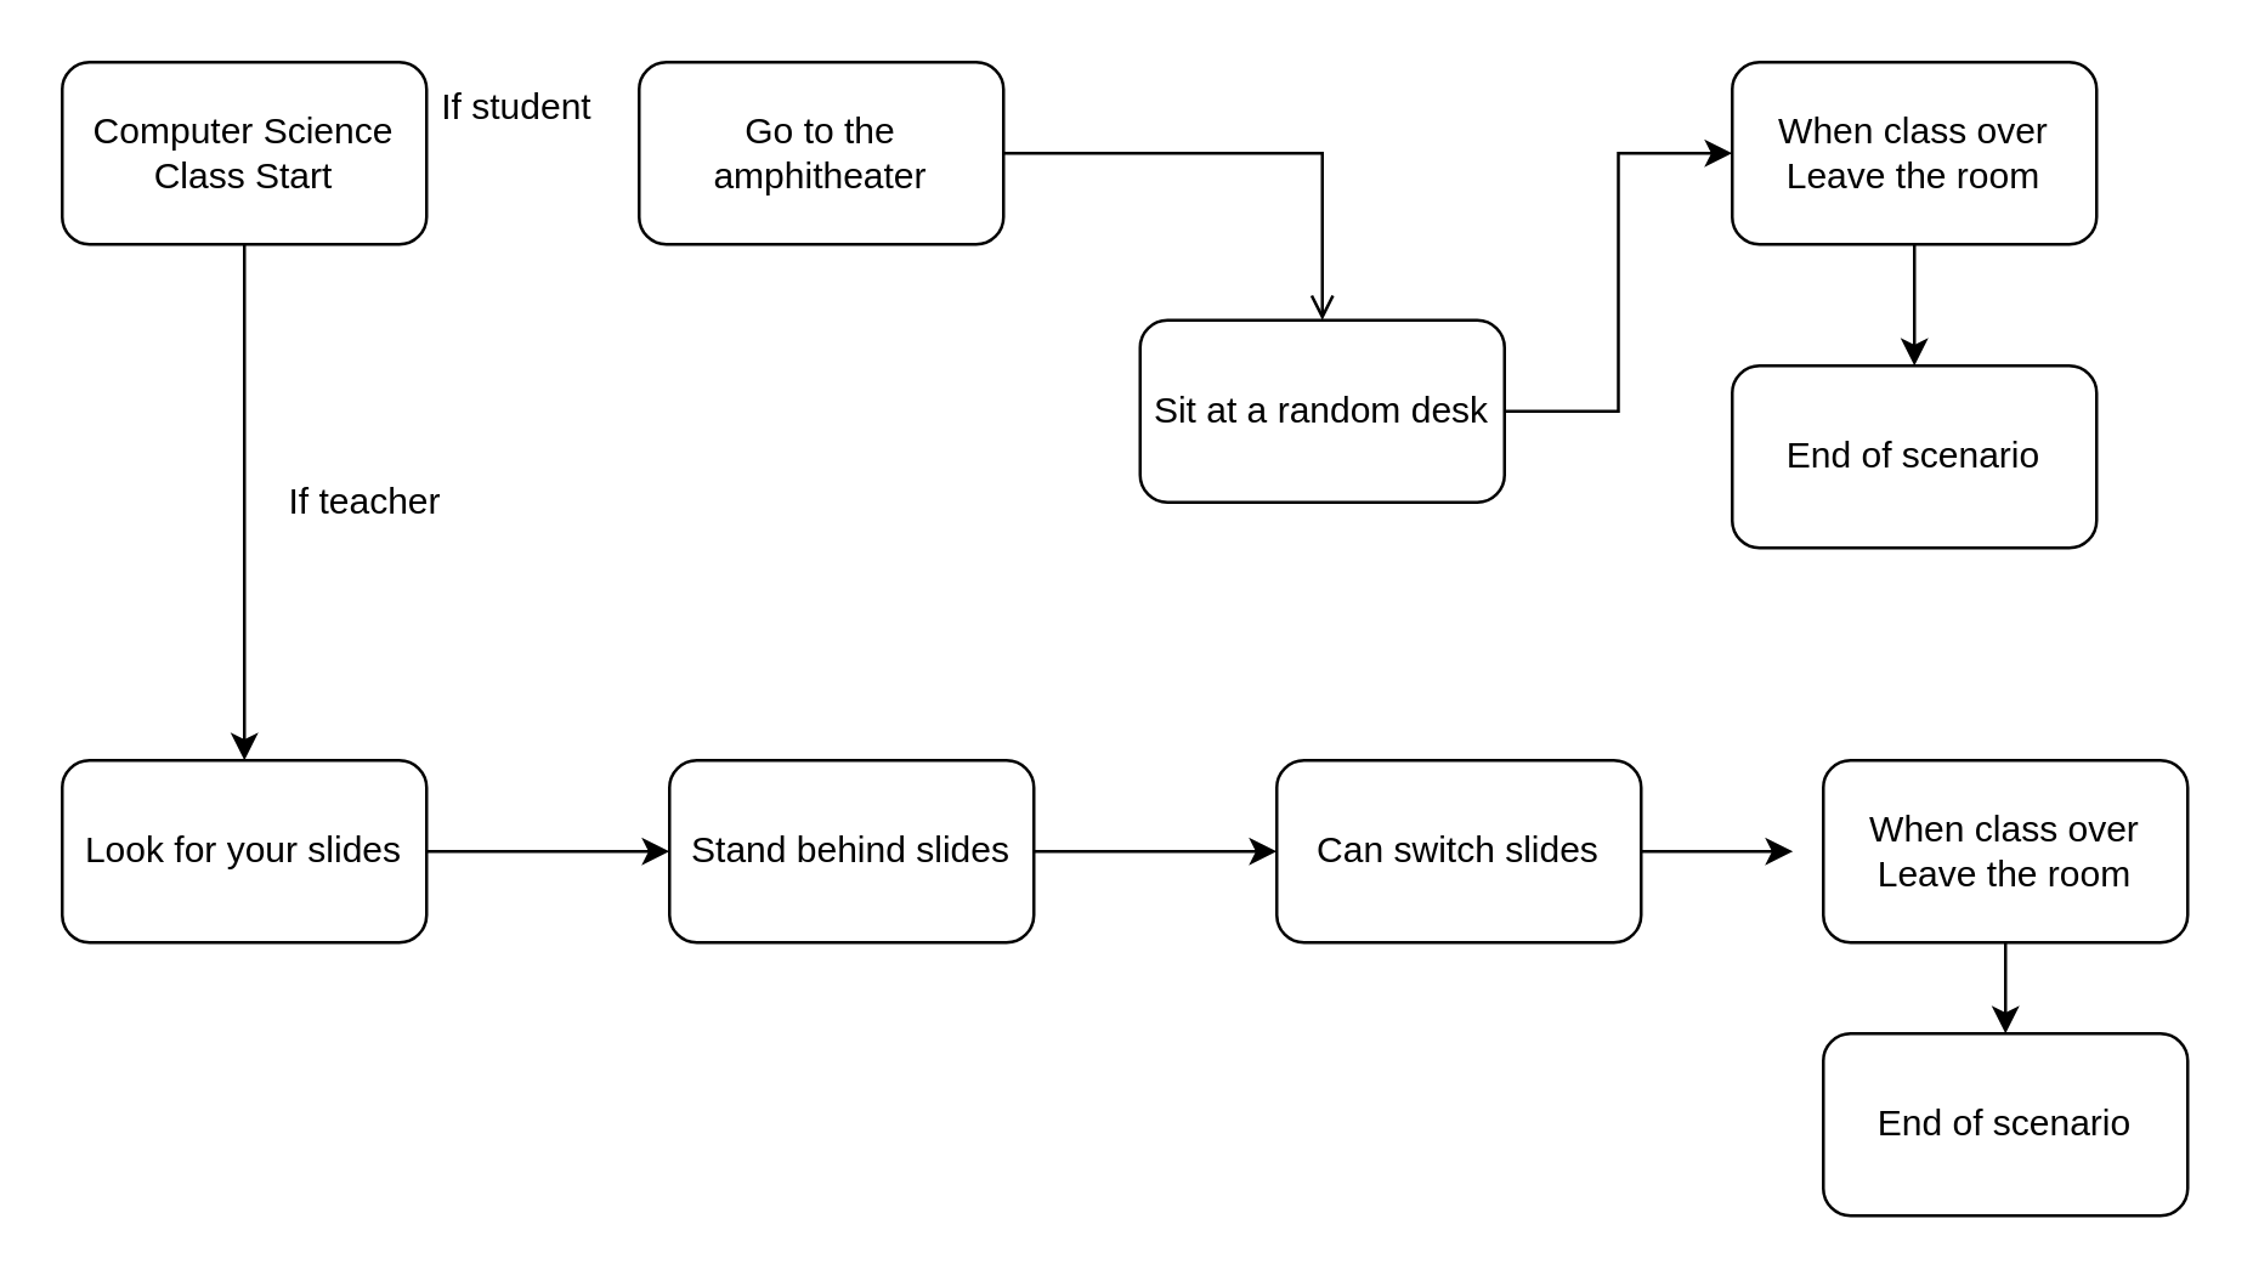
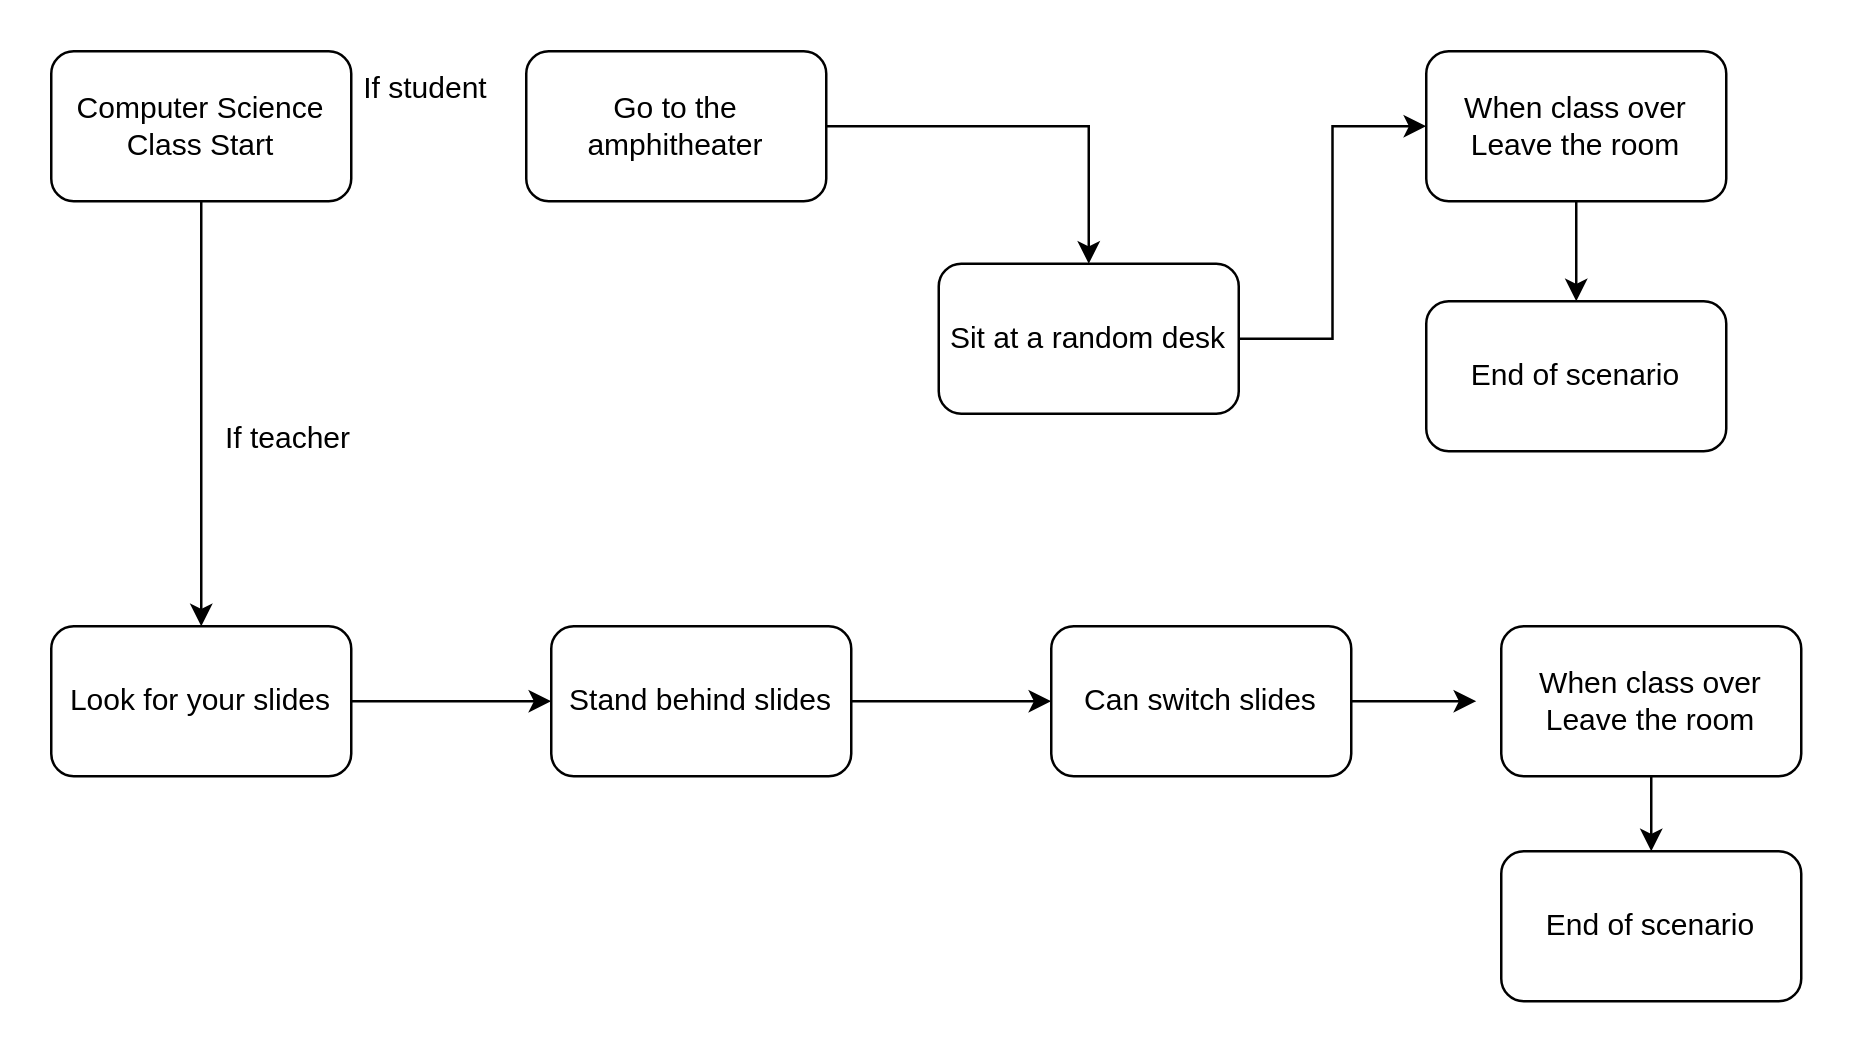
  <mxCell id="0" />
  <mxCell id="1" parent="0" />
  <mxCell id="2" style="edgeStyle=orthogonalEdgeStyle;rounded=0;orthogonalLoop=1;jettySize=auto;html=1;" edge="1" parent="1" source="3"><mxGeometry relative="1" as="geometry"><mxPoint x="80" y="250" as="targetPoint" /></mxGeometry></mxCell>
  <mxCell id="3" value="Computer Science Class Start" style="rounded=1;whiteSpace=wrap;html=1;" vertex="1" parent="1"><mxGeometry y="20" width="120" height="60" as="geometry" x="20" /></mxCell>
- <mxCell id="4" value="" style="edgeStyle=orthogonalEdgeStyle;rounded=0;orthogonalLoop=1;jettySize=auto;html=1;endArrow=open;" edge="1" parent="1" source="5" target="7"><mxGeometry relative="1" as="geometry" /></mxCell>
+ <mxCell id="4" value="" style="edgeStyle=orthogonalEdgeStyle;rounded=0;orthogonalLoop=1;jettySize=auto;html=1;" edge="1" parent="1" source="5" target="7"><mxGeometry relative="1" as="geometry" /></mxCell>
  <mxCell id="5" value="Go to the amphitheater" style="rounded=1;whiteSpace=wrap;html=1;" vertex="1" parent="1"><mxGeometry x="210" y="20" width="120" height="60" as="geometry" /></mxCell>
  <mxCell id="6" style="edgeStyle=orthogonalEdgeStyle;rounded=0;orthogonalLoop=1;jettySize=auto;html=1;entryX=0;entryY=0.5;entryDx=0;entryDy=0;" edge="1" parent="1" source="7" target="10"><mxGeometry relative="1" as="geometry"><mxPoint x="560" y="50" as="targetPoint" /></mxGeometry></mxCell>
  <mxCell id="7" value="Sit at a random desk" style="whiteSpace=wrap;html=1;rounded=1;" vertex="1" parent="1"><mxGeometry x="375" y="105" width="120" height="60" as="geometry" /></mxCell>
  <mxCell id="8" value="If student" style="text;html=1;strokeColor=none;fillColor=none;align=center;verticalAlign=middle;whiteSpace=wrap;rounded=0;" vertex="1" parent="1"><mxGeometry x="140" y="20" width="60" height="30" as="geometry" /></mxCell>
  <mxCell id="9" style="edgeStyle=orthogonalEdgeStyle;rounded=0;orthogonalLoop=1;jettySize=auto;html=1;" edge="1" parent="1" source="10"><mxGeometry relative="1" as="geometry"><mxPoint x="630" y="120" as="targetPoint" /></mxGeometry></mxCell>
  <mxCell id="10" value="When class over Leave the room" style="rounded=1;whiteSpace=wrap;html=1;" vertex="1" parent="1"><mxGeometry x="570" y="20" width="120" height="60" as="geometry" /></mxCell>
  <mxCell id="11" value="End of scenario" style="rounded=1;whiteSpace=wrap;html=1;" vertex="1" parent="1"><mxGeometry x="570" y="120" width="120" height="60" as="geometry" /></mxCell>
- <mxCell id="12" value="If teacher" style="text;html=1;strokeColor=none;fillColor=none;align=center;verticalAlign=middle;whiteSpace=wrap;rounded=0;" vertex="1" parent="1"><mxGeometry x="90" y="150" width="60" height="30" as="geometry" /></mxCell>
+ <mxCell id="12" value="If teacher" style="text;html=1;strokeColor=none;fillColor=none;align=center;verticalAlign=middle;whiteSpace=wrap;rounded=0;" vertex="1" parent="1"><mxGeometry x="85" y="160" width="60" height="30" as="geometry" /></mxCell>
  <mxCell id="13" style="edgeStyle=orthogonalEdgeStyle;rounded=0;orthogonalLoop=1;jettySize=auto;html=1;" edge="1" parent="1" source="14"><mxGeometry relative="1" as="geometry"><mxPoint x="220" y="280" as="targetPoint" /></mxGeometry></mxCell>
  <mxCell id="14" value="Look for your slides" style="rounded=1;whiteSpace=wrap;html=1;" vertex="1" parent="1"><mxGeometry y="250" width="120" height="60" as="geometry" x="20" /></mxCell>
  <mxCell id="15" style="edgeStyle=orthogonalEdgeStyle;rounded=0;orthogonalLoop=1;jettySize=auto;html=1;" edge="1" parent="1" source="16"><mxGeometry relative="1" as="geometry"><mxPoint x="420" y="280" as="targetPoint" /></mxGeometry></mxCell>
  <mxCell id="16" value="Stand behind slides" style="rounded=1;whiteSpace=wrap;html=1;" vertex="1" parent="1"><mxGeometry x="220" y="250" width="120" height="60" as="geometry" /></mxCell>
  <mxCell id="17" style="edgeStyle=orthogonalEdgeStyle;rounded=0;orthogonalLoop=1;jettySize=auto;html=1;" edge="1" parent="1" source="18"><mxGeometry relative="1" as="geometry"><mxPoint x="590" y="280" as="targetPoint" /></mxGeometry></mxCell>
  <mxCell id="18" value="Can switch slides" style="rounded=1;whiteSpace=wrap;html=1;" vertex="1" parent="1"><mxGeometry x="420" y="250" width="120" height="60" as="geometry" /></mxCell>
  <mxCell id="19" style="edgeStyle=orthogonalEdgeStyle;rounded=0;orthogonalLoop=1;jettySize=auto;html=1;entryX=0.5;entryY=0;entryDx=0;entryDy=0;" edge="1" parent="1" source="20" target="21"><mxGeometry relative="1" as="geometry" /></mxCell>
  <mxCell id="20" value="When class over Leave the room" style="rounded=1;whiteSpace=wrap;html=1;" vertex="1" parent="1"><mxGeometry x="600" y="250" width="120" height="60" as="geometry" /></mxCell>
  <mxCell id="21" value="End of scenario" style="rounded=1;whiteSpace=wrap;html=1;" vertex="1" parent="1"><mxGeometry x="600" y="340" width="120" height="60" as="geometry" /></mxCell>
